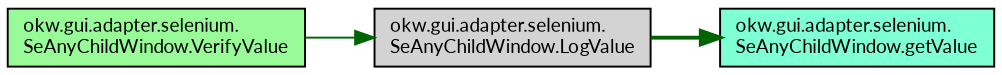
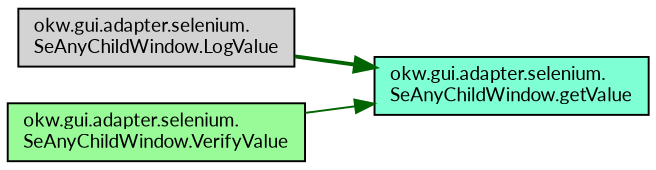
  digraph {
    fontname=Lato
    rankdir=RL
    node [color=black fontname=Lato fontsize=10 shape=record style=filled]
    edge [color=darkgreen dir=back fontname=Lato fontsize=10 labelfontname=Helvetica labelfontsize=10]
    n1 [fillcolor=aquamarine fontcolor=black height=0.2 label="okw.gui.adapter.selenium.\lSeAnyChildWindow.getValue" width=0.4]
    n2 [fillcolor=lightgrey height=0.2 label="okw.gui.adapter.selenium.\lSeAnyChildWindow.LogValue" width=0.4]
    n3 [fillcolor=palegreen height=0.2 label="okw.gui.adapter.selenium.\lSeAnyChildWindow.VerifyValue" width=0.4]
    n1 -> n2 [style=bold]
-   n2 -> n3 [style=solid]
+   n1 -> n3 [style=solid]
  }
